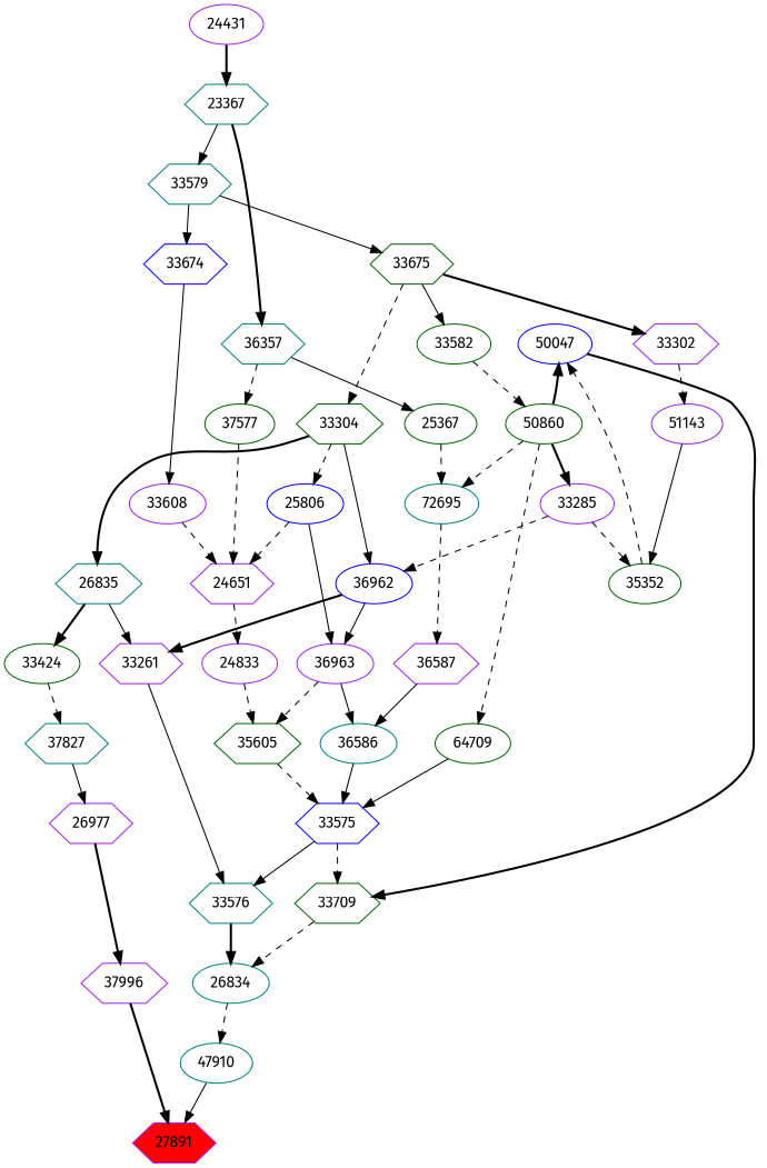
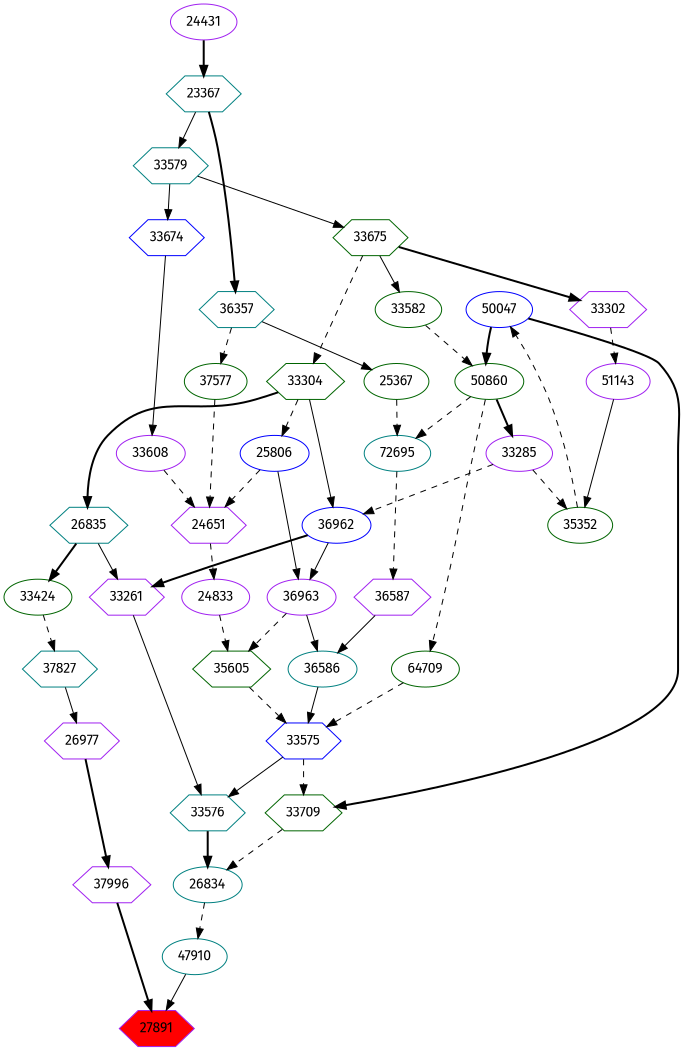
  strict digraph {
    fontname="Fira Sans"
    node [color=purple fontname="Fira Sans" shape=ellipse]
    edge [fontname="Fira Sans" style=dashed]
    n1 [fillcolor=red label=27891 shape=hexagon style=filled]
    n2 [label=37996 shape=hexagon]
    n3 [color=teal label=47910]
    n4 [label=26977 shape=hexagon]
    n5 [color=teal label=26834]
    n6 [color=teal label=37827 shape=hexagon]
    n7 [color=darkgreen label=33709 shape=hexagon]
    n8 [color=teal label=33576 shape=hexagon]
    n9 [color=darkgreen label=33424]
    n10 [color=blue label=50047]
    n11 [color=blue label=33575 shape=hexagon]
    n12 [label=33261 shape=hexagon]
    n13 [color=teal label=26835 shape=hexagon]
    n14 [color=darkgreen label=35352]
    n15 [color=darkgreen label=50860]
    n16 [color=darkgreen label=64709]
    n17 [label=33285]
    n18 [color=teal label=72695]
    n19 [color=blue label=36962]
    n20 [label=36587 shape=hexagon]
    n21 [color=teal label=36586]
    n22 [color=darkgreen label=35605 shape=hexagon]
    n23 [label=36963]
    n24 [color=darkgreen label=37577]
    n25 [label=24651 shape=hexagon]
    n26 [label=24833]
    n27 [color=darkgreen label=33304 shape=hexagon]
    n28 [color=blue label=25806]
    n29 [label=51143]
    n30 [color=darkgreen label=33582]
    n31 [color=teal label=36357 shape=hexagon]
    n32 [color=darkgreen label=25367]
    n33 [color=darkgreen label=33675 shape=hexagon]
    n34 [label=33302 shape=hexagon]
    n35 [color=teal label=23367 shape=hexagon]
    n36 [color=teal label=33579 shape=hexagon]
    n37 [color=blue label=33674 shape=hexagon]
    n38 [label=33608]
    n39 [label=24431]
    n2 -> n1 [style=bold]
    n3 -> n1 [style=solid]
    n4 -> n2 [style=bold]
    n5 -> n3
    n6 -> n4 [style=solid]
    n7 -> n5
    n8 -> n5 [style=bold]
    n9 -> n6
    n10 -> n7 [style=bold]
    n11 -> n7
    n11 -> n8 [style=solid]
    n12 -> n8 [style=solid]
    n13 -> n9 [style=bold]
    n13 -> n12 [style=solid]
    n14 -> n10
-   n15 -> n10 [style=bold]
+   n10 -> n15 [style=bold]
    n15 -> n16
    n15 -> n17 [style=bold]
    n15 -> n18
-   n16 -> n11 [style=solid]
+   n16 -> n11
    n17 -> n14
    n17 -> n19
    n18 -> n20
    n19 -> n12 [style=bold]
    n19 -> n23 [style=solid]
    n20 -> n21 [style=solid]
    n21 -> n11 [style=solid]
    n22 -> n11
    n23 -> n21 [style=solid]
    n23 -> n22
    n24 -> n25
    n25 -> n26
    n26 -> n22
    n27 -> n13 [style=bold]
    n27 -> n19 [style=solid]
    n27 -> n28
    n28 -> n23 [style=solid]
    n28 -> n25
    n29 -> n14 [style=solid]
    n30 -> n15
    n31 -> n24
    n31 -> n32 [style=solid]
    n32 -> n18
    n33 -> n27
    n33 -> n30 [style=solid]
    n33 -> n34 [style=bold]
    n34 -> n29
    n35 -> n31 [style=bold]
    n35 -> n36 [style=solid]
    n36 -> n33 [style=solid]
    n36 -> n37 [style=solid]
    n37 -> n38 [style=solid]
    n38 -> n25
    n39 -> n35 [style=bold]
  }
